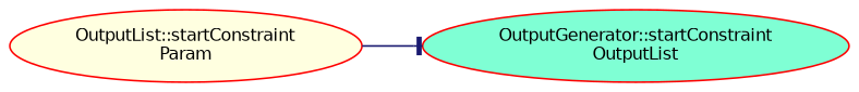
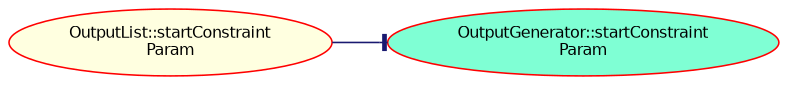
  digraph {
    rankdir=LR
    node [color=red fontname=Helvetica fontsize=10 shape=ellipse style=filled]
    n1 [fillcolor=lightyellow fontcolor=black height=0.2 label="OutputList::startConstraint\lParam" width=0.4]
-   n2 [fillcolor=aquamarine height=0.2 label="OutputGenerator::startConstraint\lOutputList" width=0.4]
+   n2 [fillcolor=aquamarine height=0.2 label="OutputGenerator::startConstraint\lParam" width=0.4]
    n1 -> n2 [color=midnightblue fontname=Helvetica fontsize=10 labelfontname=Helvetica labelfontsize=10 style=solid arrowhead=tee]
  }
